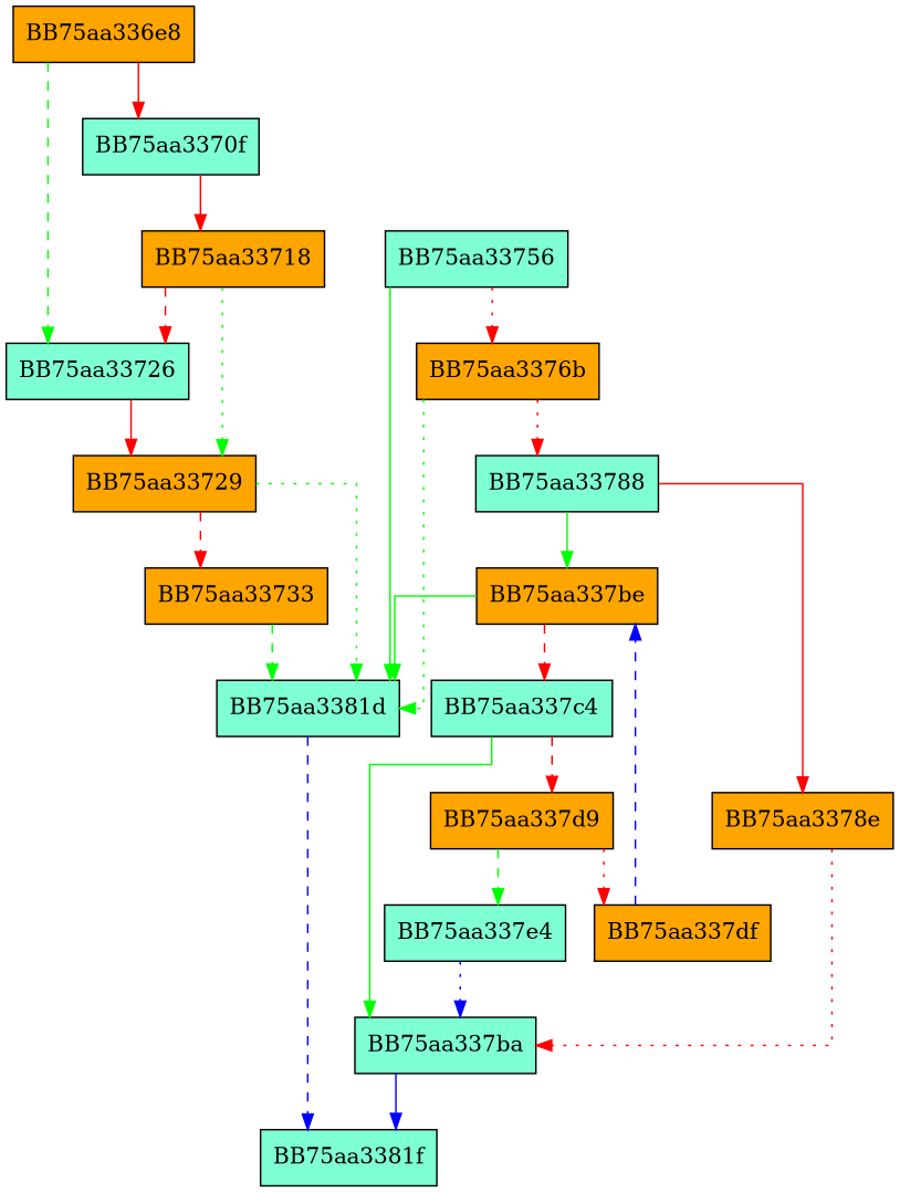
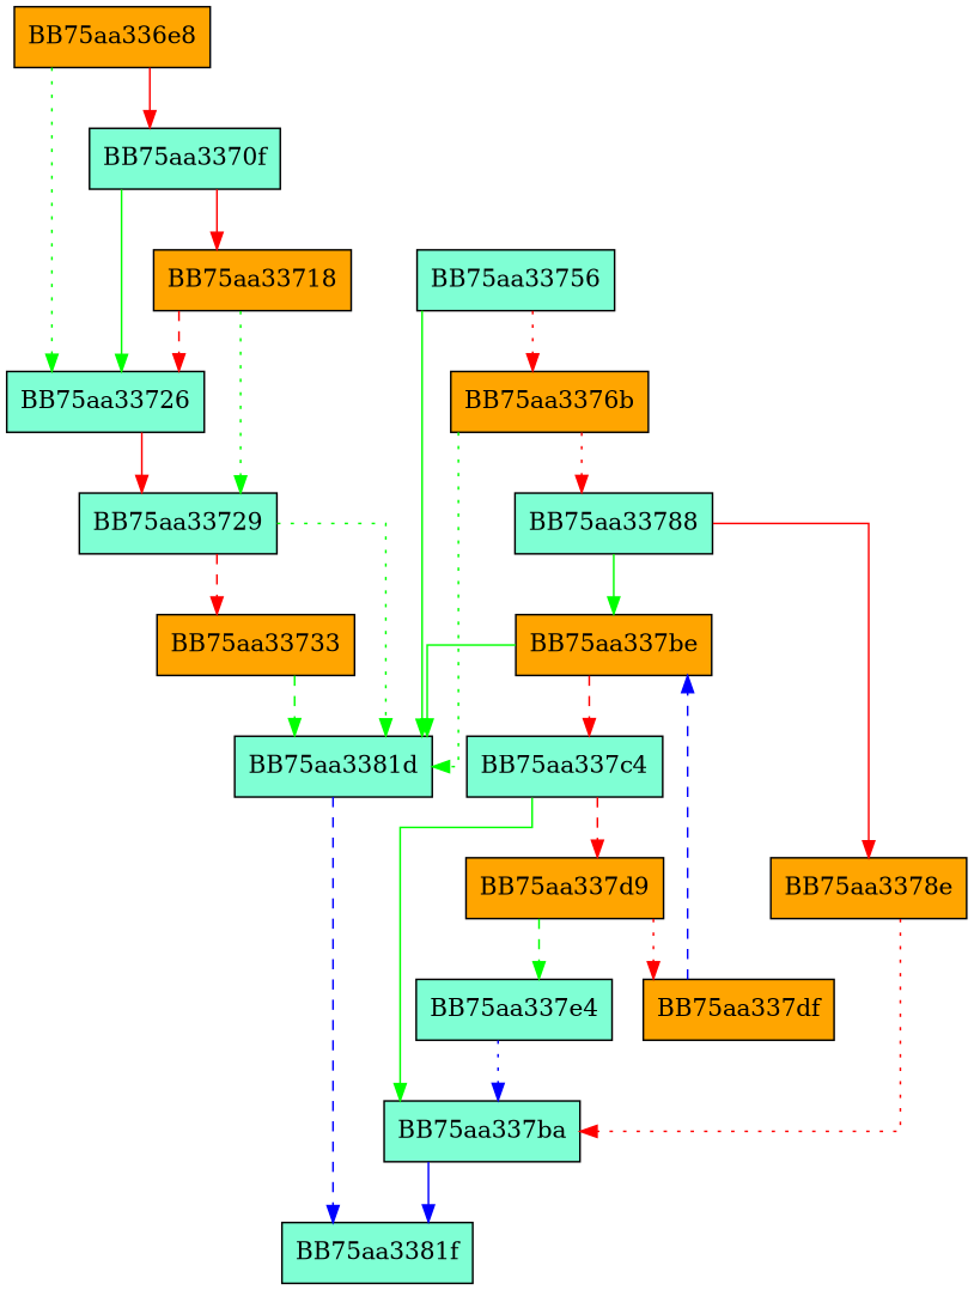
  digraph {
    splines=ortho
    node [fillcolor=aquamarine shape=box style=filled]
    edge [color=red style=solid]
    BB75aa336e8 [fillcolor=orange]
    n2 [label=BB75aa33726]
    BB75aa3370f
-   BB75aa33729 [fillcolor=orange]
+   BB75aa33729
    BB75aa33718 [fillcolor=orange]
    BB75aa3381d
    BB75aa33733 [fillcolor=orange]
    BB75aa3381f
    BB75aa33756
    BB75aa3376b [fillcolor=orange]
    BB75aa33788
    BB75aa337be [fillcolor=orange]
    BB75aa3378e [fillcolor=orange]
    BB75aa337c4
    BB75aa337ba
    BB75aa337d9 [fillcolor=orange]
    BB75aa337e4
    BB75aa337df [fillcolor=orange]
-   BB75aa336e8 -> n2 [color=green style=dashed]
+   BB75aa336e8 -> n2 [color=green style=dotted]
    BB75aa336e8 -> BB75aa3370f
    n2 -> BB75aa33729
+   BB75aa3370f -> n2 [color=green]
    BB75aa3370f -> BB75aa33718
    BB75aa33729 -> BB75aa3381d [color=green style=dotted]
    BB75aa33729 -> BB75aa33733 [style=dashed]
    BB75aa33718 -> n2 [style=dashed]
    BB75aa33718 -> BB75aa33729 [color=green style=dotted]
    BB75aa3381d -> BB75aa3381f [color=blue style=dashed]
    BB75aa33733 -> BB75aa3381d [color=green style=dashed]
    BB75aa33756 -> BB75aa3381d [color=green]
    BB75aa33756 -> BB75aa3376b [style=dotted]
    BB75aa3376b -> BB75aa3381d [color=green style=dotted]
    BB75aa3376b -> BB75aa33788 [style=dotted]
    BB75aa33788 -> BB75aa337be [color=green]
    BB75aa33788 -> BB75aa3378e
    BB75aa337be -> BB75aa3381d [color=green]
    BB75aa337be -> BB75aa337c4 [style=dashed]
    BB75aa3378e -> BB75aa337ba [style=dotted]
    BB75aa337c4 -> BB75aa337ba [color=green]
    BB75aa337c4 -> BB75aa337d9 [style=dashed]
    BB75aa337ba -> BB75aa3381f [color=blue]
    BB75aa337d9 -> BB75aa337e4 [color=green style=dashed]
    BB75aa337d9 -> BB75aa337df [style=dotted]
    BB75aa337e4 -> BB75aa337ba [color=blue style=dotted]
    BB75aa337df -> BB75aa337be [color=blue style=dashed]
  }
